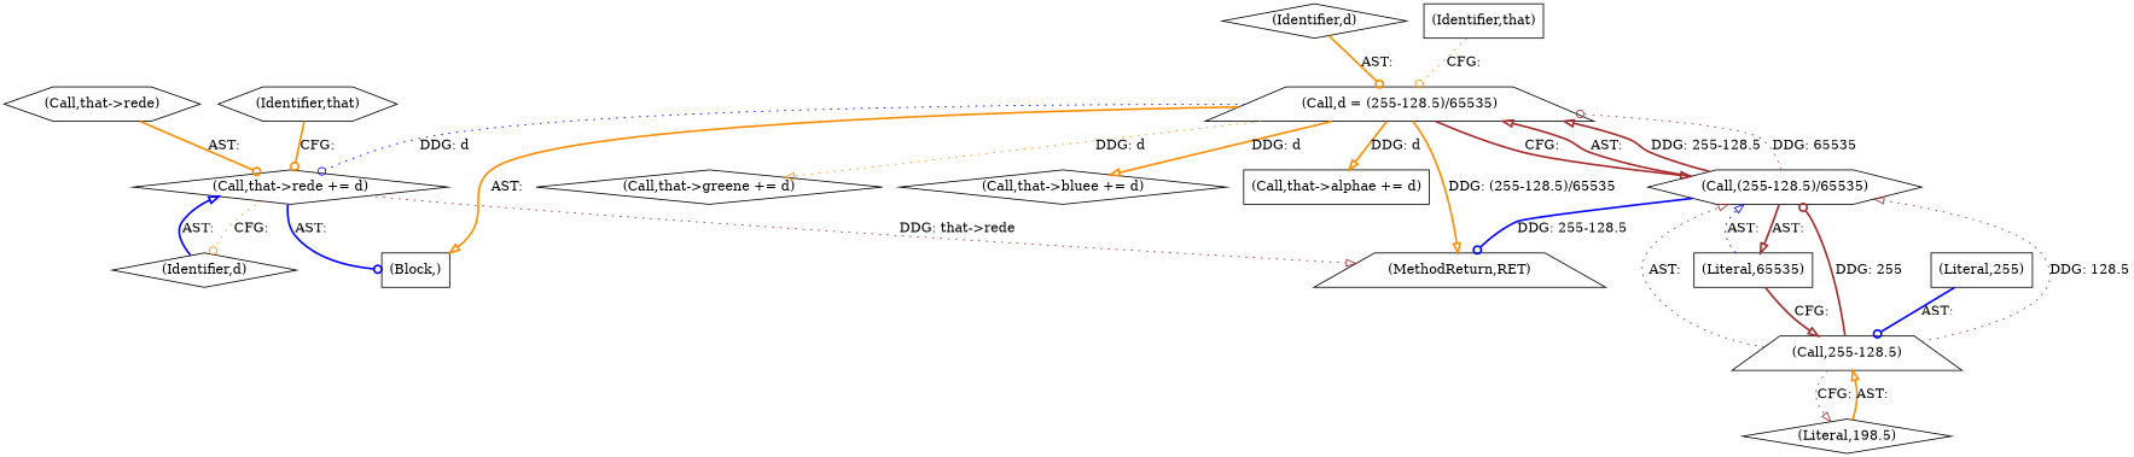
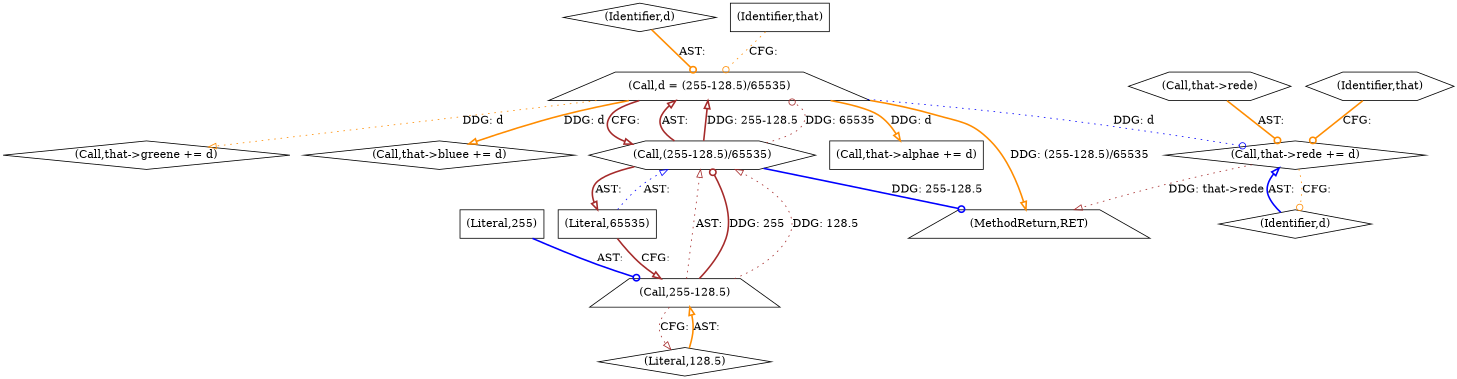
  digraph {
    node [shape=diamond]
    edge [arrowhead=onormal color=brown style=bold]
    n1 [label="(Call,that->rede += d)"]
    n2 [label="(MethodReturn,RET)" shape=trapezium]
-   n3 [label="(Block,)" shape=box]
    n4 [label="(Identifier,d)"]
    n5 [label="(Call,d = (255-128.5)/65535)" shape=trapezium]
    n6 [label="(Call,(255-128.5)/65535)" shape=hexagon]
    n7 [label="(Call,that->greene += d)"]
    n8 [label="(Call,that->bluee += d)"]
    n9 [label="(Call,that->alphae += d)" shape=box]
    n10 [label="(Literal,65535)" shape=box]
    n11 [label="(Call,255-128.5)" shape=trapezium]
-   n12 [label="(Literal,198.5)"]
+   n12 [label="(Literal,128.5)"]
    n13 [label="(Call,that->rede)" shape=hexagon]
    n14 [label="(Literal,255)" shape=box]
    n15 [label="(Identifier,d)"]
    n16 [label="(Identifier,that)" shape=box]
    n17 [label="(Identifier,that)" shape=hexagon]
    n1 -> n2 [label="DDG: that->rede" style=dotted]
-   n1 -> n3 [arrowhead=odot color=blue label="AST: "]
    n1 -> n4 [arrowhead=odot color=darkorange label="CFG: " style=dotted]
    n4 -> n1 [color=blue label="AST: "]
    n5 -> n1 [arrowhead=odot color=blue label="DDG: d" style=dotted]
    n5 -> n2 [color=darkorange label="DDG: (255-128.5)/65535"]
-   n5 -> n3 [color=darkorange label="AST: "]
    n5 -> n6 [label="CFG: "]
    n5 -> n7 [color=darkorange label="DDG: d" style=dotted]
    n5 -> n8 [color=darkorange label="DDG: d"]
    n5 -> n9 [color=darkorange label="DDG: d"]
    n6 -> n2 [arrowhead=odot color=blue label="DDG: 255-128.5"]
    n6 -> n5 [label="AST: "]
    n6 -> n5 [label="DDG: 255-128.5"]
    n6 -> n5 [arrowhead=odot label="DDG: 65535" style=dotted]
    n6 -> n10 [label="AST: "]
    n10 -> n6 [color=blue label="AST: " style=dotted]
    n10 -> n11 [label="CFG: "]
    n11 -> n6 [label="AST: " style=dotted]
    n11 -> n6 [arrowhead=odot label="DDG: 255"]
    n11 -> n6 [label="DDG: 128.5" style=dotted]
    n11 -> n12 [label="CFG: " style=dotted]
    n12 -> n11 [color=darkorange label="AST: "]
    n13 -> n1 [arrowhead=odot color=darkorange label="AST: "]
    n14 -> n11 [arrowhead=odot color=blue label="AST: "]
    n15 -> n5 [arrowhead=odot color=darkorange label="AST: "]
    n16 -> n5 [arrowhead=odot color=darkorange label="CFG: " style=dotted]
    n17 -> n1 [arrowhead=odot color=darkorange label="CFG: "]
  }
